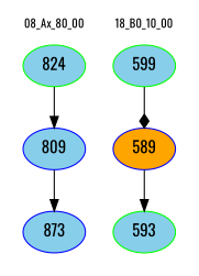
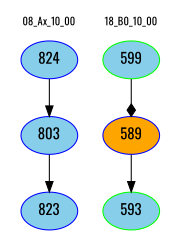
  digraph {
    fontname=Oswald
    node [color=green fillcolor=skyblue fontname=Oswald style=filled]
    edge [arrowhead=normal color=black fontname=Oswald]
-   n1 [label=824]
-   n2 [color=blue label=809]
-   n3 [color=blue label=873]
+   n1 [color=blue label=824]
+   n2 [color=blue label=803]
+   n3 [color=blue label=823]
    n4 [label=599]
    n5 [color=blue fillcolor=orange label=589]
    n6 [label=593]
    subgraph cluster_1 {
      color=white
      fontsize=10
-     label="08_Ax_80_00"
+     label="08_Ax_10_00"
      n1
      n2
      n3
    }
    subgraph cluster_2 {
      color=white
      fontsize=10
      label="18_B0_10_00"
      n4
      n5
      n6
    }
    n1 -> n2
    n2 -> n3
    n4 -> n5 [arrowhead=diamond]
    n5 -> n6
  }
